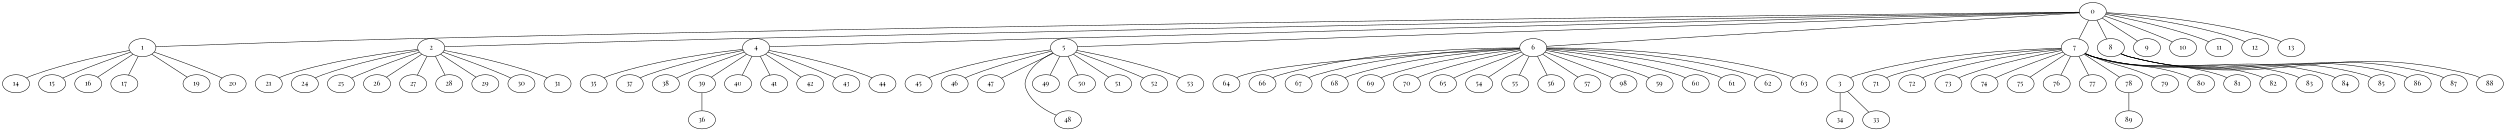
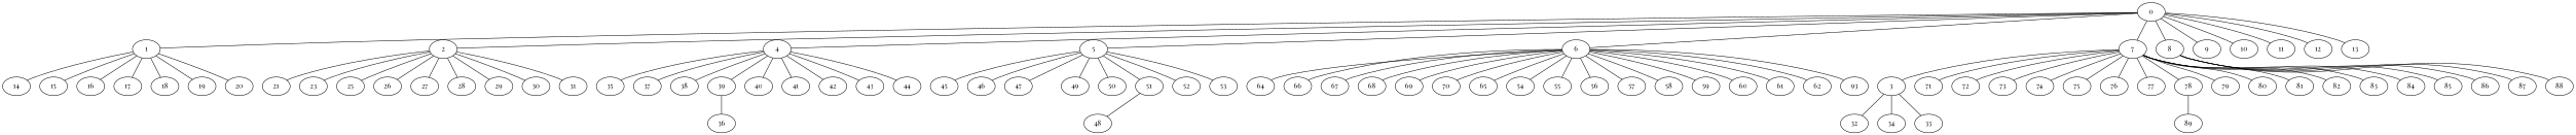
  graph {
    fontname="Playfair Display"
    node [fontname="Playfair Display"]
    edge [fontname="Playfair Display"]
    0
    1
    2
    4
    5
    6
    7
    8
    9
    10
    11
    12
    13
    14
    15
    16
    17
+   18
    19
    20
    21
-   23 [label=24]
+   23
    25
    26
    27
    28
    29
    30
    31
    3
+   32
    34
    33
    35
    37
    38
    39
    40
    41
    42
    43
    44
    45
    46
    47
    48
    49
    50
    51
    52
    53
    64
    66
    67
    68
    69
    70
    65
    54
    55
    56
    57
-   58 [label=98]
+   58
    59
    60
    61
    62
-   63
+   63 [label=93]
    71
    72
    73
    74
    75
    76
    77
    78
    79
    80
    81
    82
    83
    84
    85
    86
    87
    88
    36
    89
    0 -- 1
    0 -- 2
    0 -- 4
    0 -- 5
    0 -- 6
    0 -- 7
    0 -- 8
    0 -- 9
    0 -- 10
    0 -- 11
    0 -- 12
    0 -- 13
    1 -- 14
    1 -- 15
    1 -- 16
    1 -- 17
+   1 -- 18
    1 -- 19
    1 -- 20
    2 -- 21
    2 -- 23
    2 -- 25
    2 -- 26
    2 -- 27
    2 -- 28
    2 -- 29
    2 -- 30
    2 -- 31
    4 -- 35
    4 -- 37
    4 -- 38
    4 -- 39
    4 -- 40
    4 -- 41
    4 -- 42
    4 -- 43
    4 -- 44
    5 -- 45
    5 -- 46
    5 -- 47
-   5 -- 48
+   51 -- 48
    5 -- 49
    5 -- 50
    5 -- 51
    5 -- 52
    5 -- 53
    6 -- 64
    6 -- 66
    6 -- 67
    6 -- 68
    6 -- 69
    6 -- 70
    6 -- 65
    6 -- 54
    6 -- 55
    6 -- 56
    6 -- 57
    6 -- 58
    6 -- 59
    6 -- 60
    6 -- 61
    6 -- 62
    6 -- 63
    7 -- 3
    7 -- 71
    7 -- 72
    7 -- 73
    7 -- 74
    7 -- 75
    7 -- 76
    7 -- 77
    7 -- 78
    7 -- 79
    7 -- 80
    7 -- 81
    7 -- 82
    7 -- 83
    7 -- 84
    8 -- 85
    8 -- 86
    8 -- 87
    8 -- 88
+   3 -- 32
    3 -- 34
    3 -- 33
    39 -- 36
    78 -- 89
  }
